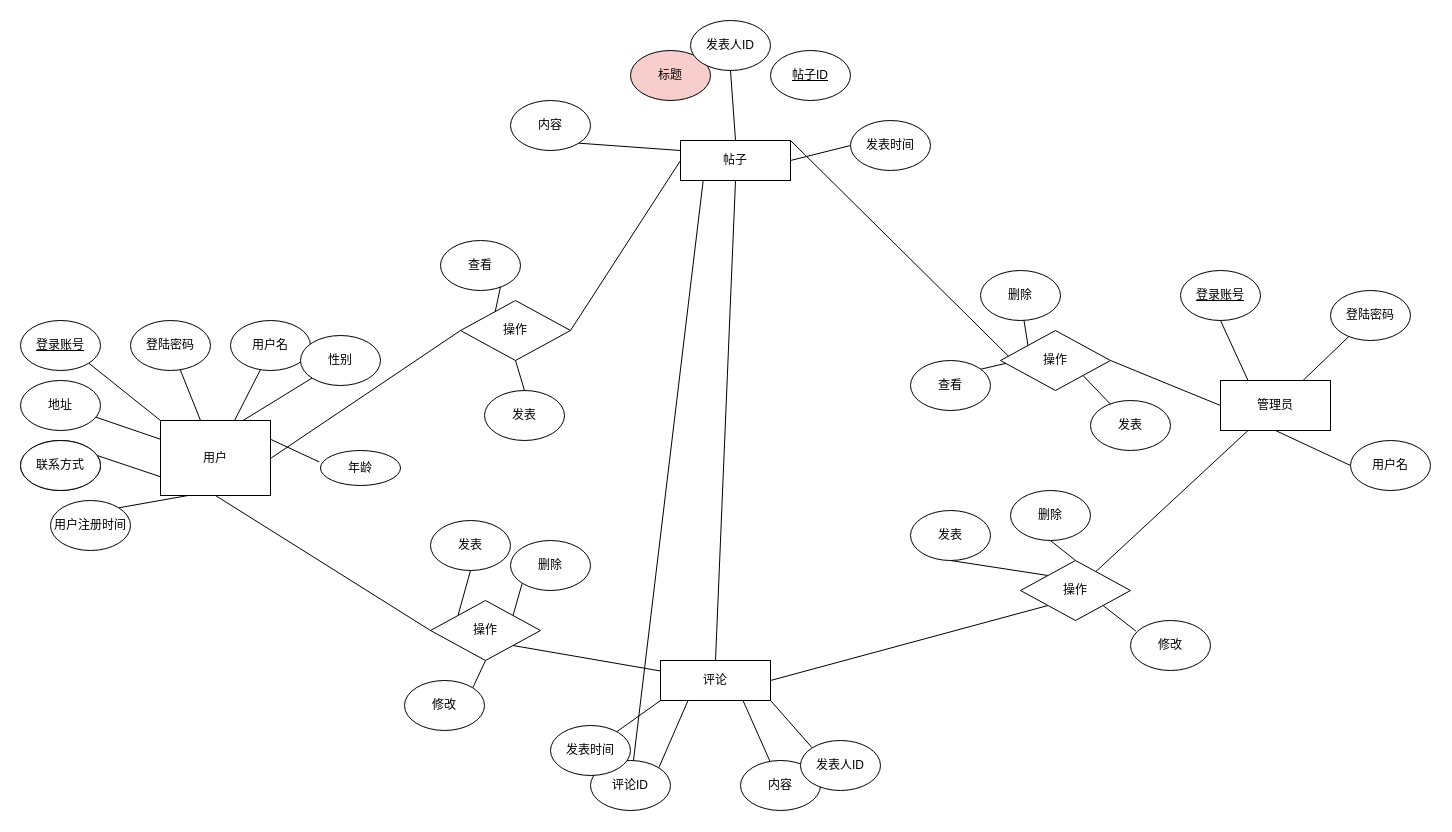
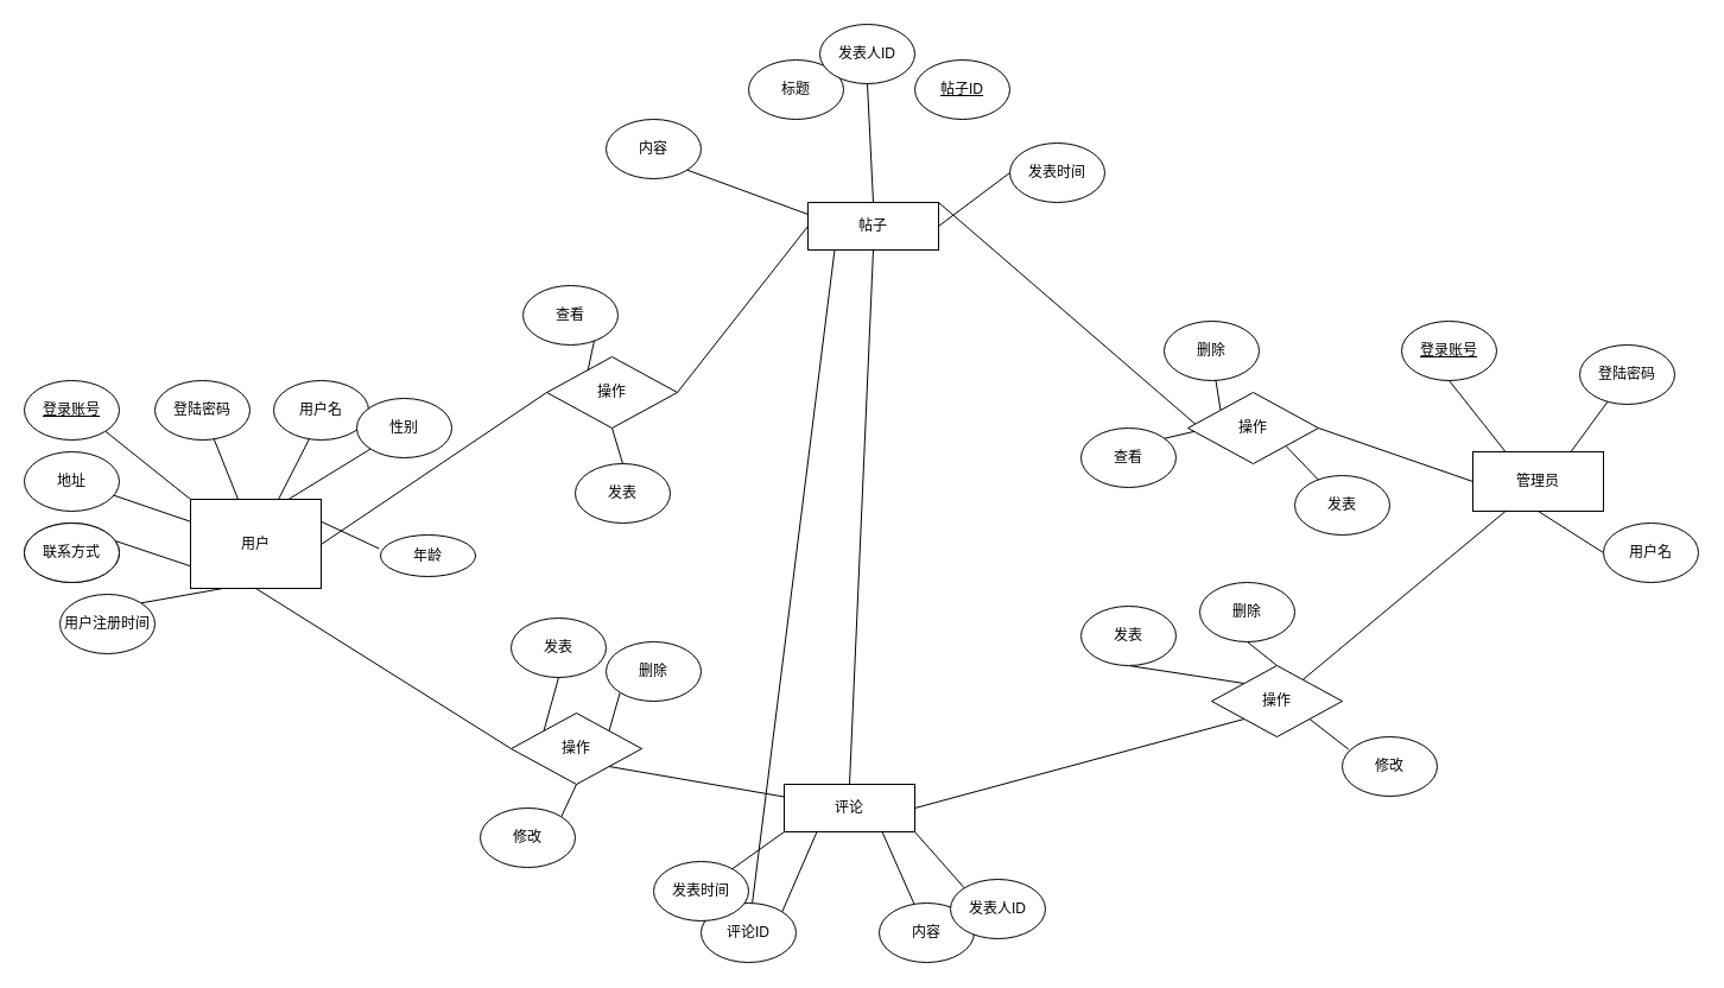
  <mxCell id="0" />
  <mxCell id="1" parent="0" />
  <mxCell id="2" style="edgeStyle=none;html=1;exitX=0;exitY=0;exitDx=0;exitDy=0;entryX=1;entryY=1;entryDx=0;entryDy=0;rounded=1;endArrow=none;endFill=0;" edge="1" parent="1" source="12" target="13"><mxGeometry relative="1" as="geometry" /></mxCell>
  <mxCell id="3" value="" style="edgeStyle=none;html=1;endArrow=none;endFill=0;" edge="1" parent="1" source="12"><mxGeometry relative="1" as="geometry"><mxPoint x="260" y="369" as="targetPoint" /></mxGeometry></mxCell>
  <mxCell id="4" style="edgeStyle=none;html=1;exitX=0;exitY=0.25;exitDx=0;exitDy=0;endArrow=none;endFill=0;" edge="1" parent="1" source="12" target="18"><mxGeometry relative="1" as="geometry" /></mxCell>
  <mxCell id="5" style="edgeStyle=none;html=1;exitX=0;exitY=0.75;exitDx=0;exitDy=0;entryX=0.965;entryY=0.304;entryDx=0;entryDy=0;entryPerimeter=0;endArrow=none;endFill=0;" edge="1" parent="1" source="12" target="19"><mxGeometry relative="1" as="geometry" /></mxCell>
  <mxCell id="6" style="edgeStyle=none;html=1;endArrow=none;endFill=0;" edge="1" parent="1" source="12" target="14"><mxGeometry relative="1" as="geometry" /></mxCell>
  <mxCell id="7" style="edgeStyle=none;html=1;exitX=0.75;exitY=0;exitDx=0;exitDy=0;endArrow=none;endFill=0;" edge="1" parent="1" source="12" target="16"><mxGeometry relative="1" as="geometry" /></mxCell>
  <mxCell id="8" style="edgeStyle=none;html=1;exitX=1;exitY=0.25;exitDx=0;exitDy=0;entryX=-0.015;entryY=0.328;entryDx=0;entryDy=0;entryPerimeter=0;endArrow=none;endFill=0;" edge="1" parent="1" source="12" target="17"><mxGeometry relative="1" as="geometry" /></mxCell>
  <mxCell id="9" style="edgeStyle=none;html=1;exitX=0.5;exitY=1;exitDx=0;exitDy=0;entryX=0;entryY=0.5;entryDx=0;entryDy=0;endArrow=none;endFill=0;" edge="1" parent="1" source="12" target="27"><mxGeometry relative="1" as="geometry" /></mxCell>
  <mxCell id="10" style="edgeStyle=none;html=1;exitX=0.5;exitY=1;exitDx=0;exitDy=0;entryX=0;entryY=0.5;entryDx=0;entryDy=0;endArrow=none;endFill=0;" edge="1" parent="1" source="12" target="60"><mxGeometry relative="1" as="geometry" /></mxCell>
  <mxCell id="11" style="edgeStyle=none;html=1;exitX=0.25;exitY=1;exitDx=0;exitDy=0;entryX=1;entryY=0;entryDx=0;entryDy=0;endArrow=none;endFill=0;" edge="1" parent="1" source="12" target="77"><mxGeometry relative="1" as="geometry" /></mxCell>
  <mxCell id="12" value="用户&lt;br&gt;" style="rounded=0;whiteSpace=wrap;html=1;" vertex="1" parent="1"><mxGeometry x="160" y="420" width="110" height="75" as="geometry" /></mxCell>
  <mxCell id="13" value="&lt;u&gt;登录账号&lt;/u&gt;" style="ellipse;whiteSpace=wrap;html=1;" vertex="1" parent="1"><mxGeometry x="20" y="320" width="80" height="50" as="geometry" /></mxCell>
  <mxCell id="14" value="登陆密码" style="ellipse;whiteSpace=wrap;html=1;" vertex="1" parent="1"><mxGeometry x="130" y="320" width="80" height="50" as="geometry" /></mxCell>
  <mxCell id="15" value="用户名" style="ellipse;whiteSpace=wrap;html=1;" vertex="1" parent="1"><mxGeometry x="230" y="320" width="80" height="50" as="geometry" /></mxCell>
  <mxCell id="16" value="性别" style="ellipse;whiteSpace=wrap;html=1;" vertex="1" parent="1"><mxGeometry x="300" y="335" width="80" height="50" as="geometry" /></mxCell>
  <mxCell id="17" value="年龄" style="ellipse;whiteSpace=wrap;html=1;" vertex="1" parent="1"><mxGeometry x="320" y="450" width="80" height="35" as="geometry" /></mxCell>
  <mxCell id="18" value="地址" style="ellipse;whiteSpace=wrap;html=1;" vertex="1" parent="1"><mxGeometry x="20" y="380" width="80" height="50" as="geometry" /></mxCell>
  <mxCell id="19" value="联系方式" style="ellipse;whiteSpace=wrap;html=1;" vertex="1" parent="1"><mxGeometry x="20" y="440" width="80" height="50" as="geometry" /></mxCell>
  <mxCell id="20" style="edgeStyle=none;html=1;exitX=0;exitY=0.25;exitDx=0;exitDy=0;entryX=1;entryY=1;entryDx=0;entryDy=0;endArrow=none;endFill=0;" edge="1" parent="1" source="24" target="49"><mxGeometry relative="1" as="geometry" /></mxCell>
  <mxCell id="21" style="edgeStyle=none;html=1;exitX=0.25;exitY=0;exitDx=0;exitDy=0;endArrow=none;endFill=0;" edge="1" parent="1" source="24" target="73"><mxGeometry relative="1" as="geometry" /></mxCell>
  <mxCell id="22" style="edgeStyle=none;html=1;exitX=1;exitY=0.5;exitDx=0;exitDy=0;entryX=0;entryY=0.5;entryDx=0;entryDy=0;endArrow=none;endFill=0;" edge="1" parent="1" source="24" target="50"><mxGeometry relative="1" as="geometry" /></mxCell>
  <mxCell id="23" style="edgeStyle=none;rounded=1;html=1;exitX=0.5;exitY=0;exitDx=0;exitDy=0;entryX=0.5;entryY=1;entryDx=0;entryDy=0;endArrow=none;endFill=0;" edge="1" parent="1" source="24" target="80"><mxGeometry relative="1" as="geometry" /></mxCell>
- <mxCell id="24" value="帖子" style="rounded=0;whiteSpace=wrap;html=1;" vertex="1" parent="1"><mxGeometry x="680" y="140" width="110" height="40" as="geometry" /></mxCell>
+ <mxCell id="24" value="帖子" style="rounded=0;whiteSpace=wrap;html=1;" vertex="1" parent="1"><mxGeometry x="680" y="170" width="110" height="40" as="geometry" /></mxCell>
  <mxCell id="25" style="edgeStyle=none;html=1;exitX=1;exitY=0.5;exitDx=0;exitDy=0;entryX=0;entryY=0.5;entryDx=0;entryDy=0;endArrow=none;endFill=0;" edge="1" parent="1" source="27" target="24"><mxGeometry relative="1" as="geometry" /></mxCell>
  <mxCell id="26" style="edgeStyle=none;html=1;exitX=0;exitY=1;exitDx=0;exitDy=0;entryX=1;entryY=0;entryDx=0;entryDy=0;" edge="1" parent="1" source="27" target="30"><mxGeometry relative="1" as="geometry" /></mxCell>
  <mxCell id="27" value="操作" style="rhombus;whiteSpace=wrap;html=1;" vertex="1" parent="1"><mxGeometry x="460" y="300" width="110" height="60" as="geometry" /></mxCell>
  <mxCell id="28" style="edgeStyle=none;html=1;exitX=0.5;exitY=0;exitDx=0;exitDy=0;entryX=0.5;entryY=1;entryDx=0;entryDy=0;endArrow=none;endFill=0;" edge="1" parent="1" source="29" target="27"><mxGeometry relative="1" as="geometry" /></mxCell>
  <mxCell id="29" value="发表" style="ellipse;whiteSpace=wrap;html=1;" vertex="1" parent="1"><mxGeometry x="484" y="390" width="80" height="50" as="geometry" /></mxCell>
  <mxCell id="30" value="查看" style="ellipse;whiteSpace=wrap;html=1;" vertex="1" parent="1"><mxGeometry x="440" y="240" width="80" height="50" as="geometry" /></mxCell>
  <mxCell id="31" style="edgeStyle=none;html=1;exitX=0.25;exitY=0;exitDx=0;exitDy=0;entryX=0.5;entryY=1;entryDx=0;entryDy=0;endArrow=none;endFill=0;" edge="1" parent="1" source="36" target="37"><mxGeometry relative="1" as="geometry" /></mxCell>
  <mxCell id="32" style="edgeStyle=none;html=1;exitX=0.75;exitY=0;exitDx=0;exitDy=0;endArrow=none;endFill=0;" edge="1" parent="1" source="36" target="38"><mxGeometry relative="1" as="geometry" /></mxCell>
  <mxCell id="33" style="edgeStyle=none;html=1;exitX=0;exitY=0.5;exitDx=0;exitDy=0;entryX=1;entryY=0.5;entryDx=0;entryDy=0;endArrow=none;endFill=0;" edge="1" parent="1" source="36" target="43"><mxGeometry relative="1" as="geometry" /></mxCell>
  <mxCell id="34" style="edgeStyle=none;html=1;exitX=0.25;exitY=1;exitDx=0;exitDy=0;endArrow=none;endFill=0;" edge="1" parent="1" source="36" target="67"><mxGeometry relative="1" as="geometry" /></mxCell>
  <mxCell id="35" style="edgeStyle=none;html=1;exitX=0.5;exitY=1;exitDx=0;exitDy=0;entryX=0;entryY=0.5;entryDx=0;entryDy=0;endArrow=none;endFill=0;" edge="1" parent="1" source="36" target="70"><mxGeometry relative="1" as="geometry" /></mxCell>
- <mxCell id="36" value="管理员" style="rounded=0;whiteSpace=wrap;html=1;" vertex="1" parent="1"><mxGeometry x="1220" y="380" width="110" height="50" as="geometry" /></mxCell>
+ <mxCell id="36" value="管理员" style="rounded=0;whiteSpace=wrap;html=1;" vertex="1" parent="1"><mxGeometry x="1240" y="380" width="110" height="50" as="geometry" /></mxCell>
  <mxCell id="37" value="&lt;u&gt;登录账号&lt;/u&gt;" style="ellipse;whiteSpace=wrap;html=1;" vertex="1" parent="1"><mxGeometry x="1180" y="270" width="80" height="50" as="geometry" /></mxCell>
  <mxCell id="38" value="登陆密码" style="ellipse;whiteSpace=wrap;html=1;" vertex="1" parent="1"><mxGeometry x="1330" y="290" width="80" height="50" as="geometry" /></mxCell>
  <mxCell id="39" style="edgeStyle=none;html=1;exitX=0;exitY=1;exitDx=0;exitDy=0;entryX=1;entryY=0;entryDx=0;entryDy=0;endArrow=none;endFill=0;" edge="1" parent="1" source="43" target="24"><mxGeometry relative="1" as="geometry"><mxPoint x="910" y="400" as="targetPoint" /></mxGeometry></mxCell>
  <mxCell id="40" style="edgeStyle=none;html=1;exitX=0;exitY=0;exitDx=0;exitDy=0;endArrow=none;endFill=0;" edge="1" parent="1" source="43" target="44"><mxGeometry relative="1" as="geometry" /></mxCell>
  <mxCell id="41" style="edgeStyle=none;html=1;exitX=1;exitY=0;exitDx=0;exitDy=0;entryX=0;entryY=0.5;entryDx=0;entryDy=0;" edge="1" parent="1" source="43" target="45"><mxGeometry relative="1" as="geometry" /></mxCell>
  <mxCell id="42" style="edgeStyle=none;html=1;exitX=1;exitY=1;exitDx=0;exitDy=0;endArrow=none;endFill=0;" edge="1" parent="1" source="43" target="46"><mxGeometry relative="1" as="geometry" /></mxCell>
  <mxCell id="43" value="操作" style="rhombus;whiteSpace=wrap;html=1;" vertex="1" parent="1"><mxGeometry x="1000" y="330" width="110" height="60" as="geometry" /></mxCell>
  <mxCell id="44" value="删除" style="ellipse;whiteSpace=wrap;html=1;" vertex="1" parent="1"><mxGeometry x="980" y="270" width="80" height="50" as="geometry" /></mxCell>
  <mxCell id="45" value="查看" style="ellipse;whiteSpace=wrap;html=1;" vertex="1" parent="1"><mxGeometry x="910" y="360" width="80" height="50" as="geometry" /></mxCell>
  <mxCell id="46" value="发表" style="ellipse;whiteSpace=wrap;html=1;" vertex="1" parent="1"><mxGeometry x="1090" y="400" width="80" height="50" as="geometry" /></mxCell>
- <mxCell id="47" value="标题" style="ellipse;whiteSpace=wrap;html=1;fillColor=#f8cecc;" vertex="1" parent="1"><mxGeometry x="630" y="50" width="80" height="50" as="geometry" /></mxCell>
+ <mxCell id="47" value="标题" style="ellipse;whiteSpace=wrap;html=1;" vertex="1" parent="1"><mxGeometry x="630" y="50" width="80" height="50" as="geometry" /></mxCell>
  <mxCell id="48" value="&lt;u&gt;帖子ID&lt;/u&gt;" style="ellipse;whiteSpace=wrap;html=1;" vertex="1" parent="1"><mxGeometry x="770" y="50" width="80" height="50" as="geometry" /></mxCell>
  <mxCell id="49" value="内容" style="ellipse;whiteSpace=wrap;html=1;" vertex="1" parent="1"><mxGeometry x="510" y="100" width="80" height="50" as="geometry" /></mxCell>
  <mxCell id="50" value="发表时间" style="ellipse;whiteSpace=wrap;html=1;" vertex="1" parent="1"><mxGeometry x="850" y="120" width="80" height="50" as="geometry" /></mxCell>
  <mxCell id="51" style="edgeStyle=none;html=1;exitX=0.5;exitY=0;exitDx=0;exitDy=0;entryX=0.5;entryY=1;entryDx=0;entryDy=0;endArrow=none;endFill=0;" edge="1" parent="1" source="56" target="24"><mxGeometry relative="1" as="geometry" /></mxCell>
  <mxCell id="52" style="edgeStyle=none;html=1;exitX=0.25;exitY=1;exitDx=0;exitDy=0;endArrow=none;endFill=0;entryX=1;entryY=0;entryDx=0;entryDy=0;" edge="1" parent="1" source="56" target="73"><mxGeometry relative="1" as="geometry"><mxPoint x="680" y="760" as="targetPoint" /></mxGeometry></mxCell>
  <mxCell id="53" style="edgeStyle=none;html=1;exitX=0.75;exitY=1;exitDx=0;exitDy=0;endArrow=none;endFill=0;" edge="1" parent="1" source="56" target="74"><mxGeometry relative="1" as="geometry" /></mxCell>
  <mxCell id="54" style="edgeStyle=none;html=1;exitX=0;exitY=1;exitDx=0;exitDy=0;endArrow=none;endFill=0;" edge="1" parent="1" source="56" target="75"><mxGeometry relative="1" as="geometry" /></mxCell>
  <mxCell id="55" style="edgeStyle=none;rounded=1;html=1;exitX=1;exitY=1;exitDx=0;exitDy=0;entryX=0;entryY=0;entryDx=0;entryDy=0;endArrow=none;endFill=0;" edge="1" parent="1" source="56" target="79"><mxGeometry relative="1" as="geometry" /></mxCell>
  <mxCell id="56" value="评论" style="rounded=0;whiteSpace=wrap;html=1;" vertex="1" parent="1"><mxGeometry x="660" y="660" width="110" height="40" as="geometry" /></mxCell>
  <mxCell id="57" style="edgeStyle=none;html=1;exitX=1;exitY=1;exitDx=0;exitDy=0;endArrow=none;endFill=0;" edge="1" parent="1" source="60" target="56"><mxGeometry relative="1" as="geometry" /></mxCell>
  <mxCell id="58" style="edgeStyle=none;html=1;exitX=0;exitY=0;exitDx=0;exitDy=0;entryX=0.5;entryY=1;entryDx=0;entryDy=0;endArrow=none;endFill=0;" edge="1" parent="1" source="60" target="61"><mxGeometry relative="1" as="geometry" /></mxCell>
  <mxCell id="59" style="edgeStyle=none;html=1;exitX=1;exitY=0;exitDx=0;exitDy=0;entryX=0;entryY=1;entryDx=0;entryDy=0;endArrow=none;endFill=0;" edge="1" parent="1" source="60" target="62"><mxGeometry relative="1" as="geometry" /></mxCell>
  <mxCell id="60" value="操作" style="rhombus;whiteSpace=wrap;html=1;" vertex="1" parent="1"><mxGeometry x="430" y="600" width="110" height="60" as="geometry" /></mxCell>
  <mxCell id="61" value="发表" style="ellipse;whiteSpace=wrap;html=1;" vertex="1" parent="1"><mxGeometry x="430" y="520" width="80" height="50" as="geometry" /></mxCell>
  <mxCell id="62" value="删除" style="ellipse;whiteSpace=wrap;html=1;" vertex="1" parent="1"><mxGeometry x="510" y="540" width="80" height="50" as="geometry" /></mxCell>
  <mxCell id="63" style="edgeStyle=none;html=1;exitX=0;exitY=1;exitDx=0;exitDy=0;entryX=1;entryY=0.5;entryDx=0;entryDy=0;endArrow=none;endFill=0;" edge="1" parent="1" source="67" target="56"><mxGeometry relative="1" as="geometry" /></mxCell>
  <mxCell id="64" style="edgeStyle=none;html=1;exitX=0;exitY=0;exitDx=0;exitDy=0;entryX=0.5;entryY=1;entryDx=0;entryDy=0;endArrow=none;endFill=0;" edge="1" parent="1" source="67" target="68"><mxGeometry relative="1" as="geometry" /></mxCell>
  <mxCell id="65" style="edgeStyle=none;html=1;exitX=0.5;exitY=0;exitDx=0;exitDy=0;entryX=0.5;entryY=1;entryDx=0;entryDy=0;endArrow=none;endFill=0;" edge="1" parent="1" source="67" target="69"><mxGeometry relative="1" as="geometry" /></mxCell>
  <mxCell id="66" style="edgeStyle=none;html=1;exitX=1;exitY=1;exitDx=0;exitDy=0;entryX=0.068;entryY=0.212;entryDx=0;entryDy=0;entryPerimeter=0;endArrow=none;endFill=0;" edge="1" parent="1" source="67" target="76"><mxGeometry relative="1" as="geometry" /></mxCell>
  <mxCell id="67" value="操作" style="rhombus;whiteSpace=wrap;html=1;" vertex="1" parent="1"><mxGeometry x="1020" y="560" width="110" height="60" as="geometry" /></mxCell>
  <mxCell id="68" value="发表" style="ellipse;whiteSpace=wrap;html=1;" vertex="1" parent="1"><mxGeometry x="910" y="510" width="80" height="50" as="geometry" /></mxCell>
  <mxCell id="69" value="删除" style="ellipse;whiteSpace=wrap;html=1;" vertex="1" parent="1"><mxGeometry x="1010" y="490" width="80" height="50" as="geometry" /></mxCell>
  <mxCell id="70" value="用户名" style="ellipse;whiteSpace=wrap;html=1;" vertex="1" parent="1"><mxGeometry x="1350" y="440" width="80" height="50" as="geometry" /></mxCell>
  <mxCell id="71" style="edgeStyle=none;html=1;exitX=1;exitY=0;exitDx=0;exitDy=0;entryX=0.5;entryY=1;entryDx=0;entryDy=0;endArrow=none;endFill=0;" edge="1" parent="1" source="72" target="60"><mxGeometry relative="1" as="geometry" /></mxCell>
  <mxCell id="72" value="修改" style="ellipse;whiteSpace=wrap;html=1;" vertex="1" parent="1"><mxGeometry x="404" y="680" width="80" height="50" as="geometry" /></mxCell>
  <mxCell id="73" value="评论ID" style="ellipse;whiteSpace=wrap;html=1;" vertex="1" parent="1"><mxGeometry x="590" y="760" width="80" height="50" as="geometry" /></mxCell>
  <mxCell id="74" value="内容" style="ellipse;whiteSpace=wrap;html=1;" vertex="1" parent="1"><mxGeometry x="740" y="760" width="80" height="50" as="geometry" /></mxCell>
  <mxCell id="75" value="发表时间" style="ellipse;whiteSpace=wrap;html=1;" vertex="1" parent="1"><mxGeometry x="550" y="725" width="80" height="50" as="geometry" /></mxCell>
  <mxCell id="76" value="修改" style="ellipse;whiteSpace=wrap;html=1;" vertex="1" parent="1"><mxGeometry x="1130" y="620" width="80" height="50" as="geometry" /></mxCell>
  <mxCell id="77" value="用户注册时间" style="ellipse;whiteSpace=wrap;html=1;" vertex="1" parent="1"><mxGeometry x="50" y="500" width="80" height="50" as="geometry" /></mxCell>
  <mxCell id="78" value="联系方式" style="ellipse;whiteSpace=wrap;html=1;" vertex="1" parent="1"><mxGeometry x="20" y="440" width="80" height="50" as="geometry" /></mxCell>
  <mxCell id="79" value="发表人ID" style="ellipse;whiteSpace=wrap;html=1;" vertex="1" parent="1"><mxGeometry x="800" y="740" width="80" height="50" as="geometry" /></mxCell>
  <mxCell id="80" value="发表人ID" style="ellipse;whiteSpace=wrap;html=1;" vertex="1" parent="1"><mxGeometry x="690" y="20" width="80" height="50" as="geometry" /></mxCell>
